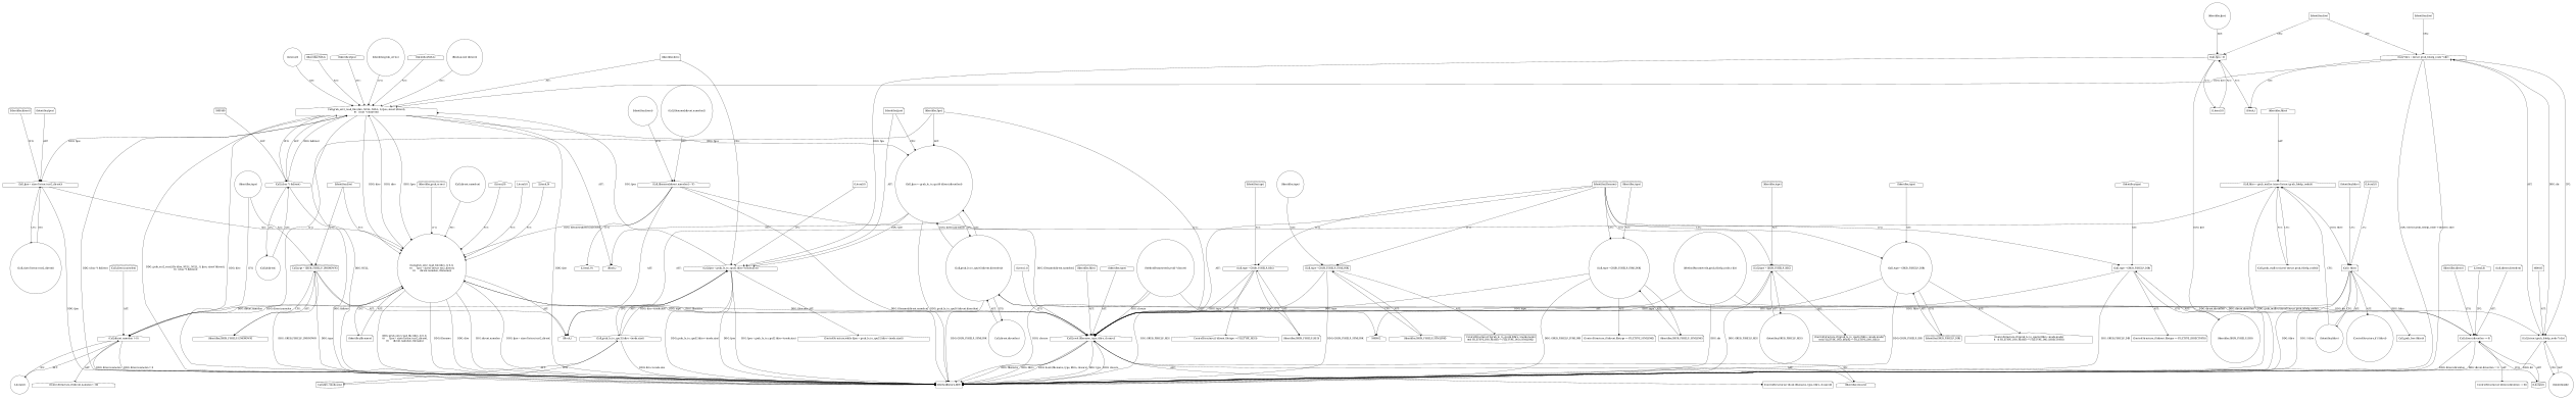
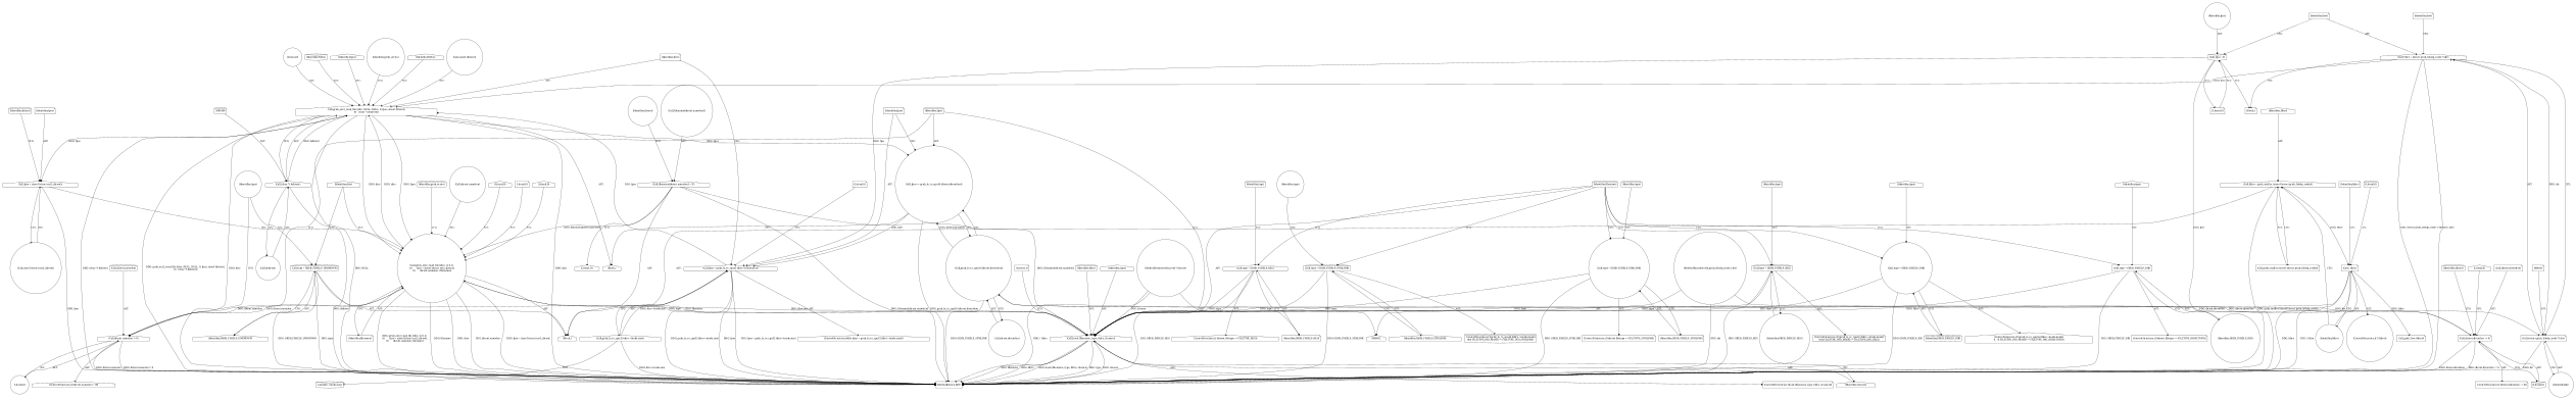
  digraph {
    fontname="Noto Serif"
    node [fontname="Noto Serif" shape=house]
    edge [arrowhead=dot fontname="Noto Serif"]
    n1 [label="(Call,grub_ext2_read_file (diro, NULL, NULL, 0, fpos, sizeof (dirent),\n\t\t\t   (char *) &dirent))"]
    n2 [label="(Call,grub_ext2_read_file (diro, 0, 0, 0,\n \t\t\t       fpos + sizeof (struct ext2_dirent),\n \t\t\t       dirent.namelen, filename))" shape=circle]
    n3 [label="(Call,fpos += grub_le_to_cpu16 (dirent.direntlen))" shape=circle]
    n4 [label="(Call,(char *) &dirent)"]
    n5 [label="(Call,fpos + sizeof (struct ext2_dirent))"]
    n6 [label="(Block,)"]
    n7 [label="(MethodReturn,RET)" shape=note]
    n8 [label="(Call,dirent.namelen != 0)"]
    n9 [label="(Call,hook (filename, type, fdiro, closure))"]
    n10 [label="(Identifier,filename)" shape=note]
    n11 [label="(Block,)"]
    n12 [label="(Call,fpos < grub_le_to_cpu32 (diro->inode.size))"]
    n13 [label="(Call,grub_le_to_cpu16 (dirent.direntlen))" shape=circle]
    n14 [label="(Call,&dirent)" shape=circle]
    n15 [label="(Call,sizeof (struct ext2_dirent))" shape=circle]
    n16 [label="(ControlStructure,if (dirent.namelen != 0))"]
    n17 [label="(Literal,0)" shape=circle]
    n18 [label="(Identifier,closure)"]
    n19 [label="(ControlStructure,if (hook (filename, type, fdiro, closure)))" shape=note]
    n20 [label="(Call,*diro = (struct grub_fshelp_node *) dir)"]
    n21 [label="(Call,(struct grub_fshelp_node *) dir)" shape=note]
    n22 [label="(Block,)" shape=note]
    n23 [label="(Identifier,dir)" shape=circle]
    n24 [label="(MethodParameterIn,grub_fshelp_node_t dir)" shape=circle]
    1000102
    n26 [label="(Call,grub_le_to_cpu32 (diro->inode.size))"]
    n27 [label="(ControlStructure,while (fpos < grub_le_to_cpu32 (diro->inode.size)))"]
    n28 [label="(Call,diro->inode.size)" shape=cylinder]
    n29 [label="(Call,dirent.direntlen == 0)" shape=note]
    n30 [label="(Call,dirent.direntlen)" shape=circle]
    n31 [label="(ControlStructure,if (dirent.direntlen == 0))" shape=note]
    n32 [label="(Literal,0)" shape=cylinder]
    n33 [label="(Call,fpos = 0)" shape=cylinder]
    n34 [label="(Literal,0)" shape=note]
    n35 [label="(Call,filename[dirent.namelen] = '\0')"]
    n36 [label="(Literal,'\0')"]
    n37 [label="(Call,type = GRUB_FSHELP_UNKNOWN)" shape=cylinder]
    n38 [label="(Identifier,GRUB_FSHELP_UNKNOWN)"]
    n39 [label="(Call,type = GRUB_FSHELP_SYMLINK)" shape=cylinder]
    n40 [label="(Identifier,GRUB_FSHELP_SYMLINK)"]
    n41 [label="(ControlStructure,if ((grub_le_to_cpu16 (fdiro->inode.mode)\n\t\t\t& FILETYPE_INO_MASK) == FILETYPE_INO_SYMLINK))" shape=cylinder]
    n42 [label="(Call,type = GRUB_FSHELP_DIR)" shape=circle]
    n43 [label="(Identifier,GRUB_FSHELP_DIR)" shape=cylinder]
    n44 [label="(ControlStructure,if ((grub_le_to_cpu16 (fdiro->inode.mode)\n\t\t   & FILETYPE_INO_MASK) == FILETYPE_INO_DIRECTORY))"]
    n45 [label="(Call,type = GRUB_FSHELP_SYMLINK)" shape=circle]
    n46 [label="(ControlStructure,if (dirent.filetype == FILETYPE_SYMLINK))" shape=note]
    n47 [label="(Identifier,GRUB_FSHELP_SYMLINK)" shape=note]
    n48 [label="(Call,type = GRUB_FSHELP_REG)"]
    n49 [label="(ControlStructure,if (dirent.filetype == FILETYPE_REG))"]
    n50 [label="(Identifier,GRUB_FSHELP_REG)" shape=note]
    n51 [label="(Call,type = GRUB_FSHELP_REG)" shape=cylinder]
    n52 [label="(ControlStructure,if ((grub_le_to_cpu16 (fdiro->inode.mode)\n\t\t\t& FILETYPE_INO_MASK) == FILETYPE_INO_REG))" shape=note]
    n53 [label="(Identifier,GRUB_FSHELP_REG)" shape=circle]
    n54 [label="(Call,type = GRUB_FSHELP_DIR)" shape=note]
    n55 [label="(Identifier,GRUB_FSHELP_DIR)" shape=circle]
    n56 [label="(ControlStructure,if (dirent.filetype == FILETYPE_DIRECTORY))" shape=note]
    n57 [label="(Call,! fdiro)" shape=note]
    n58 [label="(ControlStructure,if (! fdiro))" shape=circle]
    n59 [label="(Identifier,fdiro)" shape=circle]
    n60 [label="(Call,grub_free (fdiro))" shape=note]
    n61 [label="(Call,fdiro = grub_malloc (sizeof (struct grub_fshelp_node)))"]
    n62 [label="(Call,grub_malloc (sizeof (struct grub_fshelp_node)))" shape=note]
    n63 [label="(MethodParameterIn,void *closure)" shape=circle]
    n64 [label="(Identifier,grub_errno)" shape=cylinder]
    n65 [label="(Literal,0)" shape=circle]
    n66 [label="(Identifier,type)" shape=cylinder]
    n67 [label="(Literal,0)"]
    n68 [label="(Call,dirent.namelen)" shape=cylinder]
    n69 [label="(Call,filename[dirent.namelen])" shape=circle]
    n70 [label="(Identifier,type)" shape=circle]
    n71 [label="(Identifier,NULL)" shape=cylinder]
    n72 [label="(Identifier,fpos)" shape=cylinder]
    n73 [label="(Identifier,fpos)" shape=note]
    n74 [label="(Call,dirent.direntlen)" shape=note]
    n75 [label="(Identifier,diro)" shape=note]
    n76 [label="(Identifier,type)" shape=cylinder]
    n77 [label="(Identifier,fdiro)"]
    n78 [label="(Identifier,type)" shape=circle]
    n79 [label="(Identifier,fdiro)" shape=cylinder]
    n80 [label="(Identifier,fpos)" shape=circle]
    n81 [label="(Identifier,type)"]
    n82 [label="(Call,dirent.namelen)" shape=circle]
    n83 [label="(Identifier,fpos)" shape=note]
    n84 [label="(Literal,0)" shape=cylinder]
    n85 [label="(Identifier,filename)" shape=cylinder]
    n86 [label="(Identifier,fdiro)" shape=note]
    n87 [label="(Identifier,diro)" shape=note]
    n88 [label="(Identifier,type)" shape=cylinder]
    n89 [label="(Identifier,fpos)"]
    n90 [label="(Literal,0)" shape=note]
    n91 [label="(Identifier,diro)"]
    n92 [label="(Identifier,dirent)" shape=circle]
    n93 [label="(Literal,1)" shape=note]
    n94 [label="(Literal,0)"]
    n95 [label="(Literal,0)" shape=note]
    n96 [label="(Identifier,diro)" shape=note]
    n97 [label="(Identifier,grub_errno)" shape=circle]
    n98 [label="(Identifier,NULL)"]
    n99 [label="(Identifier,type)"]
-   n100 [label="(Block,sizeof (dirent))" shape=circle]
+   n100 [label="(Call,sizeof (dirent))" shape=circle]
    n101 [label="(Identifier,type)"]
    n102 [label="(Identifier,dirent)" shape=cylinder]
    n103 [label="(Literal,0)"]
    n104 [label="(Identifier,dirent)" shape=cylinder]
    1000115 [shape=note]
    1000160 [shape=cylinder]
    n1 -> n2 [arrowhead=tee label="DDG: diro"]
    n1 -> n2 [label="DDG: fpos"]
    n1 -> n3 [label="DDG: fpos"]
    n1 -> n4 [label="CFG: "]
    n1 -> n5 [label="DDG: fpos"]
    n1 -> n6 [label="AST: "]
    n1 -> n7 [label="DDG: (char *) &dirent"]
    n1 -> n7 [arrowhead=tee label="DDG: grub_ext2_read_file (diro, NULL, NULL, 0, fpos, sizeof (dirent),\n\t\t\t   (char *) &dirent)"]
    n1 -> n7 [arrowhead=tee label="DDG: diro"]
    n1 -> n7 [arrowhead=tee label="DDG: NULL"]
    n1 -> n7 [label="DDG: fpos"]
    n2 -> n1 [arrowhead=tee label="DDG: diro"]
    n2 -> n7 [label="DDG: grub_ext2_read_file (diro, 0, 0, 0,\n \t\t\t       fpos + sizeof (struct ext2_dirent),\n \t\t\t       dirent.namelen, filename)"]
    n2 -> n7 [label="DDG: filename"]
    n2 -> n7 [label="DDG: diro"]
    n2 -> n7 [arrowhead=tee label="DDG: dirent.namelen"]
    n2 -> n7 [arrowhead=tee label="DDG: fpos + sizeof (struct ext2_dirent)"]
    n2 -> n8 [label="DDG: dirent.namelen"]
    n2 -> n9 [arrowhead=tee label="DDG: filename"]
    n2 -> n10 [arrowhead=tee label="CFG: "]
    n2 -> n11 [label="AST: "]
    n3 -> n6 [arrowhead=tee label="AST: "]
    n3 -> n7 [arrowhead=tee label="DDG: grub_le_to_cpu16 (dirent.direntlen)"]
    n3 -> n12 [arrowhead=tee label="DDG: fpos"]
    n3 -> n13 [label="CFG: "]
    n4 -> n1 [arrowhead=tee label="AST: "]
    n4 -> n1 [label="DDG: &dirent"]
    n4 -> n7 [arrowhead=tee label="DDG: &dirent"]
    n4 -> n14 [label="CFG: "]
    n5 -> n2 [label="AST: "]
    n5 -> n7 [arrowhead=tee label="DDG: fpos"]
    n5 -> n15 [arrowhead=tee label="CFG: "]
    n8 -> n2 [label="DDG: dirent.namelen"]
    n8 -> n7 [label="DDG: dirent.namelen != 0"]
    n8 -> n7 [label="DDG: dirent.namelen"]
    n8 -> n16 [arrowhead=tee label="AST: "]
    n8 -> n17 [arrowhead=tee label="CFG: "]
    n9 -> n2 [label="DDG: filename"]
    n9 -> n7 [label="DDG: hook (filename, type, fdiro, closure)"]
    n9 -> n7 [label="DDG: type"]
    n9 -> n7 [label="DDG: closure"]
    n9 -> n7 [arrowhead=tee label="DDG: filename"]
    n9 -> n7 [label="DDG: fdiro"]
    n9 -> n18 [label="CFG: "]
    n9 -> n19 [label="AST: "]
    n10 -> n2 [arrowhead=tee label="AST: "]
    n12 -> n1 [label="DDG: fpos"]
    n12 -> n7 [label="DDG: fpos"]
    n12 -> n7 [arrowhead=tee label="DDG: fpos < grub_le_to_cpu32 (diro->inode.size)"]
    n12 -> n7 [label="DDG: grub_le_to_cpu32 (diro->inode.size)"]
    n12 -> n26 [arrowhead=tee label="CFG: "]
    n12 -> n27 [arrowhead=tee label="AST: "]
    n13 -> n3 [label="AST: "]
    n13 -> n3 [label="DDG: dirent.direntlen"]
    n13 -> n7 [arrowhead=tee label="DDG: GRUB_FSHELP_SYMLINK"]
    n13 -> n29 [arrowhead=tee label="DDG: dirent.direntlen"]
    n13 -> n30 [label="CFG: "]
    n14 -> n4 [label="AST: "]
    n15 -> n5 [arrowhead=tee label="AST: "]
    n17 -> n8 [arrowhead=tee label="AST: "]
    n18 -> n9 [label="AST: "]
    n20 -> n1 [arrowhead=tee label="DDG: diro"]
    n20 -> n7 [arrowhead=tee label="DDG: (struct grub_fshelp_node *) dir"]
    n20 -> n7 [arrowhead=tee label="DDG: diro"]
    n20 -> n21 [label="CFG: "]
    n20 -> n22 [arrowhead=tee label="AST: "]
    n21 -> n7 [arrowhead=tee label="DDG: dir"]
    n21 -> n20 [arrowhead=tee label="AST: "]
    n21 -> n20 [label="DDG: dir"]
    n21 -> n23 [arrowhead=tee label="CFG: "]
    n23 -> n21 [arrowhead=tee label="AST: "]
    n24 -> n7 [label="DDG: dir"]
    n24 -> n21 [arrowhead=tee label="DDG: dir"]
    n24 -> 1000102 [label="AST: "]
    n26 -> n7 [arrowhead=tee label="DDG: diro->inode.size"]
    n26 -> n12 [arrowhead=tee label="AST: "]
    n26 -> n12 [label="DDG: diro->inode.size"]
    n26 -> n28 [arrowhead=tee label="CFG: "]
-   n28 -> n26 [arrowhead=tee label="AST: "]
    n29 -> n7 [arrowhead=tee label="DDG: dirent.direntlen == 0"]
    n29 -> n7 [label="DDG: dirent.direntlen"]
    n29 -> n13 [label="DDG: dirent.direntlen"]
    n29 -> n31 [arrowhead=tee label="AST: "]
    n29 -> n32 [label="CFG: "]
    n30 -> n13 [label="AST: "]
    n32 -> n29 [label="AST: "]
    n33 -> n7 [arrowhead=tee label="DDG: fpos"]
    n33 -> n12 [arrowhead=tee label="DDG: fpos"]
    n33 -> n22 [arrowhead=tee label="AST: "]
    n33 -> n34 [arrowhead=tee label="CFG: "]
    n34 -> n33 [label="AST: "]
    n35 -> n2 [arrowhead=tee label="DDG: filename[dirent.namelen]"]
    n35 -> n7 [arrowhead=tee label="DDG: filename[dirent.namelen]"]
    n35 -> n9 [arrowhead=tee label="DDG: filename[dirent.namelen]"]
    n35 -> n11 [label="AST: "]
    n35 -> n36 [arrowhead=tee label="CFG: "]
    n37 -> n7 [label="DDG: type"]
    n37 -> n7 [arrowhead=tee label="DDG: GRUB_FSHELP_UNKNOWN"]
    n37 -> n9 [label="DDG: type"]
    n37 -> n11 [arrowhead=tee label="AST: "]
    n37 -> n38 [label="CFG: "]
    n38 -> n37 [arrowhead=tee label="AST: "]
    n39 -> n7 [label="DDG: GRUB_FSHELP_SYMLINK"]
    n39 -> n9 [arrowhead=tee label="DDG: type"]
    n39 -> n40 [arrowhead=tee label="CFG: "]
    n39 -> n41 [arrowhead=tee label="AST: "]
    n40 -> n39 [label="AST: "]
    n42 -> n7 [label="DDG: GRUB_FSHELP_DIR"]
    n42 -> n9 [arrowhead=tee label="DDG: type"]
    n42 -> n43 [label="CFG: "]
    n42 -> n44 [arrowhead=tee label="AST: "]
    n43 -> n42 [label="AST: "]
    n45 -> n7 [label="DDG: GRUB_FSHELP_SYMLINK"]
    n45 -> n9 [arrowhead=tee label="DDG: type"]
    n45 -> n46 [label="AST: "]
    n45 -> n47 [label="CFG: "]
    n47 -> n45 [label="AST: "]
    n48 -> n7 [label="DDG: GRUB_FSHELP_REG"]
    n48 -> n9 [label="DDG: type"]
    n48 -> n49 [arrowhead=tee label="AST: "]
    n48 -> n50 [label="CFG: "]
    n50 -> n48 [arrowhead=tee label="AST: "]
    n51 -> n7 [arrowhead=tee label="DDG: GRUB_FSHELP_REG"]
    n51 -> n9 [label="DDG: type"]
    n51 -> n52 [label="AST: "]
    n51 -> n53 [label="CFG: "]
    n53 -> n51 [label="AST: "]
    n54 -> n7 [label="DDG: GRUB_FSHELP_DIR"]
    n54 -> n9 [arrowhead=tee label="DDG: type"]
    n54 -> n55 [arrowhead=tee label="CFG: "]
    n54 -> n56 [arrowhead=tee label="AST: "]
    n55 -> n54 [label="AST: "]
    n57 -> n7 [arrowhead=tee label="DDG: fdiro"]
    n57 -> n7 [arrowhead=tee label="DDG: ! fdiro"]
    n57 -> n9 [arrowhead=tee label="DDG: fdiro"]
    n57 -> n58 [label="AST: "]
    n57 -> n59 [arrowhead=tee label="CFG: "]
    n57 -> n60 [arrowhead=tee label="DDG: fdiro"]
    n59 -> n57 [arrowhead=tee label="AST: "]
    n59 -> n61 [label="CFG: "]
    n61 -> n7 [arrowhead=tee label="DDG: grub_malloc (sizeof (struct grub_fshelp_node))"]
    n61 -> n11 [arrowhead=tee label="AST: "]
    n61 -> n57 [label="DDG: fdiro"]
    n61 -> n62 [arrowhead=tee label="CFG: "]
    n62 -> n61 [arrowhead=tee label="AST: "]
-   n63 -> n7 [arrowhead=tee label="DDG: closure"]
+   n63 -> n7 [arrowhead=tee label="DDG: ! fdiro"]
    n63 -> n9 [label="DDG: closure"]
    n63 -> 1000102 [arrowhead=tee label="AST: "]
    n64 -> n2 [label="CFG: "]
    n65 -> n1 [label="AST: "]
    n66 -> n51 [arrowhead=tee label="AST: "]
    n67 -> n29 [label="CFG: "]
    n68 -> n8 [label="AST: "]
    n69 -> n35 [label="AST: "]
    n70 -> n39 [label="AST: "]
    n71 -> n1 [label="AST: "]
    n72 -> n3 [label="AST: "]
    n72 -> n8 [label="CFG: "]
    n72 -> n9 [arrowhead=tee label="CFG: "]
    n73 -> n3 [label="CFG: "]
    n73 -> n12 [arrowhead=tee label="AST: "]
    n74 -> n29 [arrowhead=tee label="AST: "]
    n75 -> n20 [arrowhead=tee label="CFG: "]
    n76 -> n48 [arrowhead=tee label="AST: "]
    n77 -> n61 [label="AST: "]
    n78 -> n8 [arrowhead=tee label="CFG: "]
    n78 -> n37 [label="AST: "]
    n79 -> n9 [label="AST: "]
    n80 -> n33 [label="AST: "]
    n81 -> n9 [label="AST: "]
    n82 -> n2 [arrowhead=tee label="AST: "]
    n83 -> n5 [label="AST: "]
    n84 -> n57 [arrowhead=tee label="CFG: "]
    n85 -> n9 [label="AST: "]
    n85 -> n39 [label="CFG: "]
    n85 -> n42 [label="CFG: "]
    n85 -> n45 [label="CFG: "]
    n85 -> n48 [label="CFG: "]
    n85 -> n51 [arrowhead=tee label="CFG: "]
    n85 -> n54 [label="CFG: "]
    n86 -> n57 [arrowhead=tee label="CFG: "]
    n87 -> n20 [arrowhead=tee label="AST: "]
    n87 -> n33 [arrowhead=tee label="CFG: "]
    n88 -> n45 [arrowhead=tee label="AST: "]
    n89 -> n1 [arrowhead=tee label="AST: "]
    n90 -> n12 [arrowhead=tee label="CFG: "]
    n91 -> n2 [label="AST: "]
    n91 -> n37 [label="CFG: "]
    n92 -> n35 [label="CFG: "]
    n93 -> n9 [label="CFG: "]
    n94 -> n2 [label="AST: "]
    n95 -> n2 [label="AST: "]
    n96 -> n1 [arrowhead=tee label="AST: "]
    n96 -> n12 [label="CFG: "]
    n97 -> n1 [label="CFG: "]
    n98 -> n1 [label="AST: "]
    n99 -> n42 [label="AST: "]
    n100 -> n1 [arrowhead=tee label="AST: "]
    n101 -> n54 [arrowhead=tee label="AST: "]
    n102 -> n5 [label="CFG: "]
    n103 -> n2 [arrowhead=tee label="AST: "]
    n104 -> n29 [label="CFG: "]
    1000115 -> n21 [label="AST: "]
    1000160 -> n4 [arrowhead=tee label="AST: "]
  }
